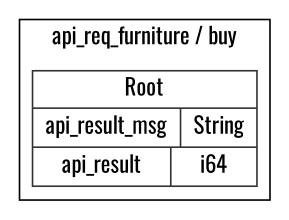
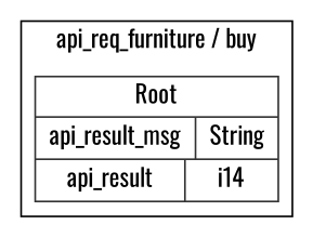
  digraph {
    rankdir=LR
    fontname=Oswald
-   n1 [color=gray20 label="<Root> Root  | { api_result_msg | <api_result_msg> String } | { api_result | <api_result> i64 }" shape=record style=solid fontname=Oswald]
+   n1 [color=gray20 label="<Root> Root  | { api_result_msg | <api_result_msg> String } | { api_result | <api_result> i14 }" shape=record style=solid fontname=Oswald]
    subgraph cluster_1 {
      label="api_req_furniture / buy"
      n1
    }
  }
